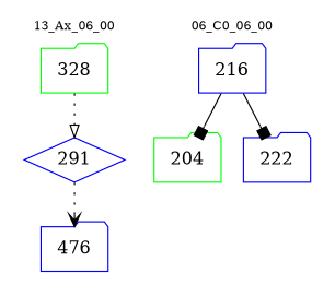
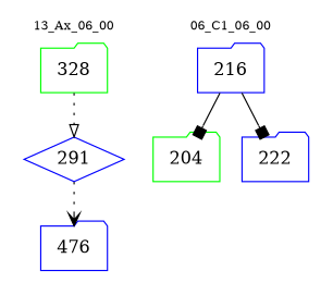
  digraph {
    node [color=blue shape=folder]
    edge [arrowhead=box color=black style=dotted]
    n1 [label=291 shape=diamond]
    n2 [label=476]
    n3 [color=green label=328]
    n4 [label=216]
    n5 [color=green label=204]
    n6 [label=222]
    subgraph cluster_1 {
      color=white
      fontsize=10
      label="13_Ax_06_00"
      n1
      n2
      n3
    }
    subgraph cluster_2 {
      color=white
      fontsize=10
-     label="06_C0_06_00"
+     label="06_C1_06_00"
      n4
      n5
      n6
    }
    n1 -> n2 [arrowhead=vee]
    n3 -> n1 [arrowhead=onormal]
    n4 -> n5 [style=solid]
    n4 -> n6 [style=solid]
  }
